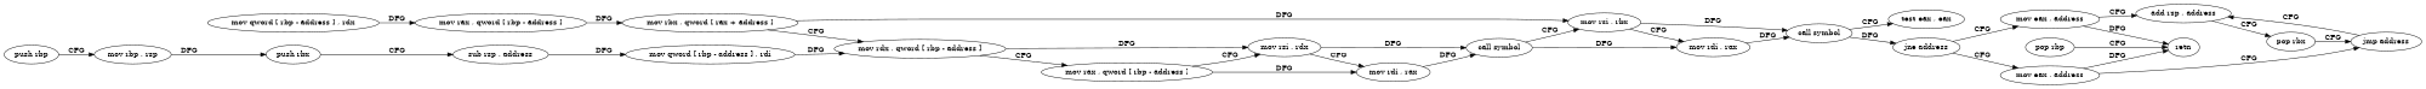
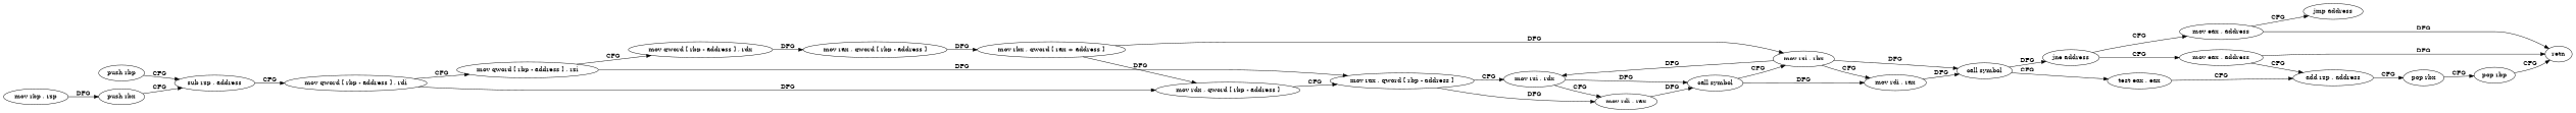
  digraph {
    rankdir=LR
    n1 [label="push rbp"]
    n2 [label="mov rbp , rsp"]
    n3 [label="push rbx"]
    n4 [label="sub rsp , address"]
    n5 [label="mov qword [ rbp - address ] , rdi"]
+   n6 [label="mov qword [ rbp - address ] , rsi"]
    n7 [label="mov rdx , qword [ rbp - address ]"]
    n8 [label="mov qword [ rbp - address ] , rdx"]
    n9 [label="mov rax , qword [ rbp - address ]"]
    n10 [label="mov rsi , rdx"]
    n11 [label="mov rax , qword [ rbp - address ]"]
    n12 [label="mov rdi , rax"]
    n13 [label="mov rbx , qword [ rax + address ]"]
    n14 [label="mov rsi , rbx"]
    n15 [label="mov rdi , rax"]
    n16 [label="call symbol"]
    n17 [label="call symbol"]
    n18 [label="test eax , eax"]
    n19 [label="jne address"]
    n20 [label="mov eax , address"]
    n21 [label="mov eax , address"]
    n22 [label="add rsp , address"]
    n23 [label=retn]
    n24 [label="jmp address"]
    n25 [label="pop rbx"]
    n26 [label="pop rbp"]
-   n1 -> n2 [label=CFG]
+   n1 -> n4 [label=CFG]
    n2 -> n3 [label=DFG]
    n3 -> n4 [label=CFG]
-   n4 -> n5 [label=DFG]
+   n4 -> n5 [label=CFG]
+   n5 -> n6 [label=CFG]
    n5 -> n7 [label=DFG]
+   n6 -> n8 [label=CFG]
+   n6 -> n9 [label=DFG]
    n7 -> n9 [label=CFG]
-   n7 -> n10 [label=DFG]
+   n14 -> n10 [label=DFG]
    n8 -> n11 [label=DFG]
    n9 -> n10 [label=CFG]
    n9 -> n12 [label=DFG]
    n10 -> n12 [label=CFG]
    n10 -> n17 [label=DFG]
    n11 -> n13 [label=DFG]
    n12 -> n17 [label=DFG]
-   n13 -> n7 [label=CFG]
+   n13 -> n7 [label=DFG]
    n13 -> n14 [label=DFG]
    n14 -> n15 [label=CFG]
    n14 -> n16 [label=DFG]
    n15 -> n16 [label=DFG]
    n16 -> n18 [label=CFG]
    n16 -> n19 [label=DFG]
    n17 -> n14 [label=CFG]
    n17 -> n15 [label=DFG]
    n19 -> n20 [label=CFG]
    n19 -> n21 [label=CFG]
    n20 -> n22 [label=CFG]
    n20 -> n23 [label=DFG]
    n21 -> n23 [label=DFG]
    n21 -> n24 [label=CFG]
    n22 -> n25 [label=CFG]
-   n24 -> n22 [label=CFG]
-   n25 -> n24 [label=CFG]
+   n18 -> n22 [label=CFG]
+   n25 -> n26 [label=CFG]
    n26 -> n23 [label=CFG]
  }
